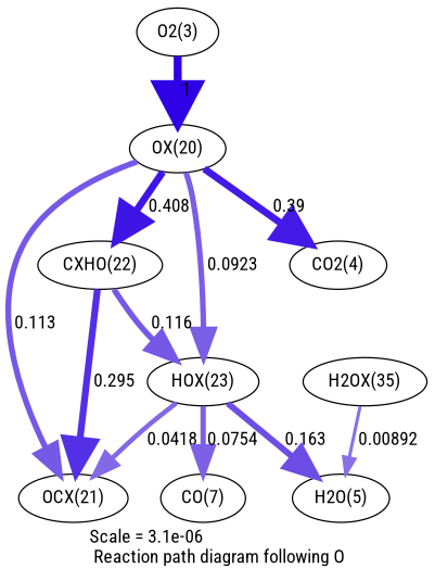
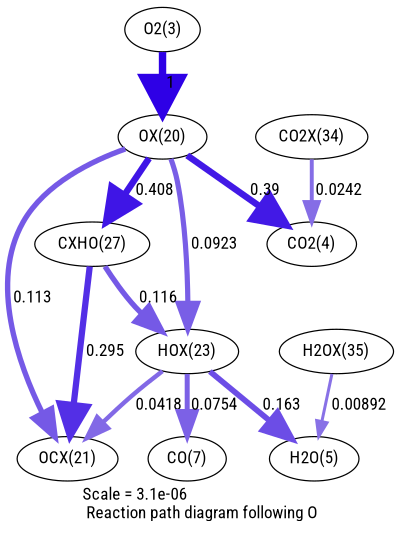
  digraph {
    fontname="Roboto Condensed"
    label="Scale = 3.1e-06\l Reaction path diagram following O"
    node [fontname="Roboto Condensed"]
    edge [arrowsize=2.18 color="0.7, 0.613, 0.9" fontname="Roboto Condensed" penwidth=4.36]
    n1 [label="O2(3)"]
    n2 [label="OX(20)"]
    n3 [label="HOX(23)"]
-   n4 [label="CXHO(22)"]
+   n4 [label="CXHO(27)"]
    n5 [label="OCX(21)"]
    n6 [label="CO2(4)"]
    n7 [label="H2O(5)"]
    n8 [label="CO(7)"]
    n9 [label="H2OX(35)"]
+   n10 [label="CO2X(34)"]
    n1 -> n2 [arrowsize=3 color="0.7, 1.5, 0.9" label=" 1" penwidth=6]
    n2 -> n3 [arrowsize=2.1 color="0.7, 0.592, 0.9" label=" 0.0923" penwidth=4.2]
    n2 -> n4 [arrowsize=2.66 color="0.7, 0.908, 0.9" label=" 0.408" penwidth=5.32]
    n2 -> n5 [label=" 0.113"]
    n2 -> n6 [arrowsize=2.64 color="0.7, 0.89, 0.9" label=" 0.39" penwidth=5.29]
    n3 -> n5 [arrowsize=1.8 color="0.7, 0.542, 0.9" label=" 0.0418" penwidth=3.6]
    n3 -> n7 [arrowsize=2.32 color="0.7, 0.663, 0.9" label=" 0.163" penwidth=4.63]
    n3 -> n8 [arrowsize=2.02 color="0.7, 0.575, 0.9" label=" 0.0754" penwidth=4.05]
    n4 -> n3 [label=" 0.116"]
    n4 -> n5 [arrowsize=2.54 color="0.7, 0.795, 0.9" label=" 0.295" penwidth=5.08]
    n9 -> n7 [arrowsize=1.22 color="0.7, 0.509, 0.9" label=" 0.00892" penwidth=2.44]
+   n10 -> n6 [arrowsize=1.6 color="0.7, 0.524, 0.9" label=" 0.0242" penwidth=3.19]
  }
